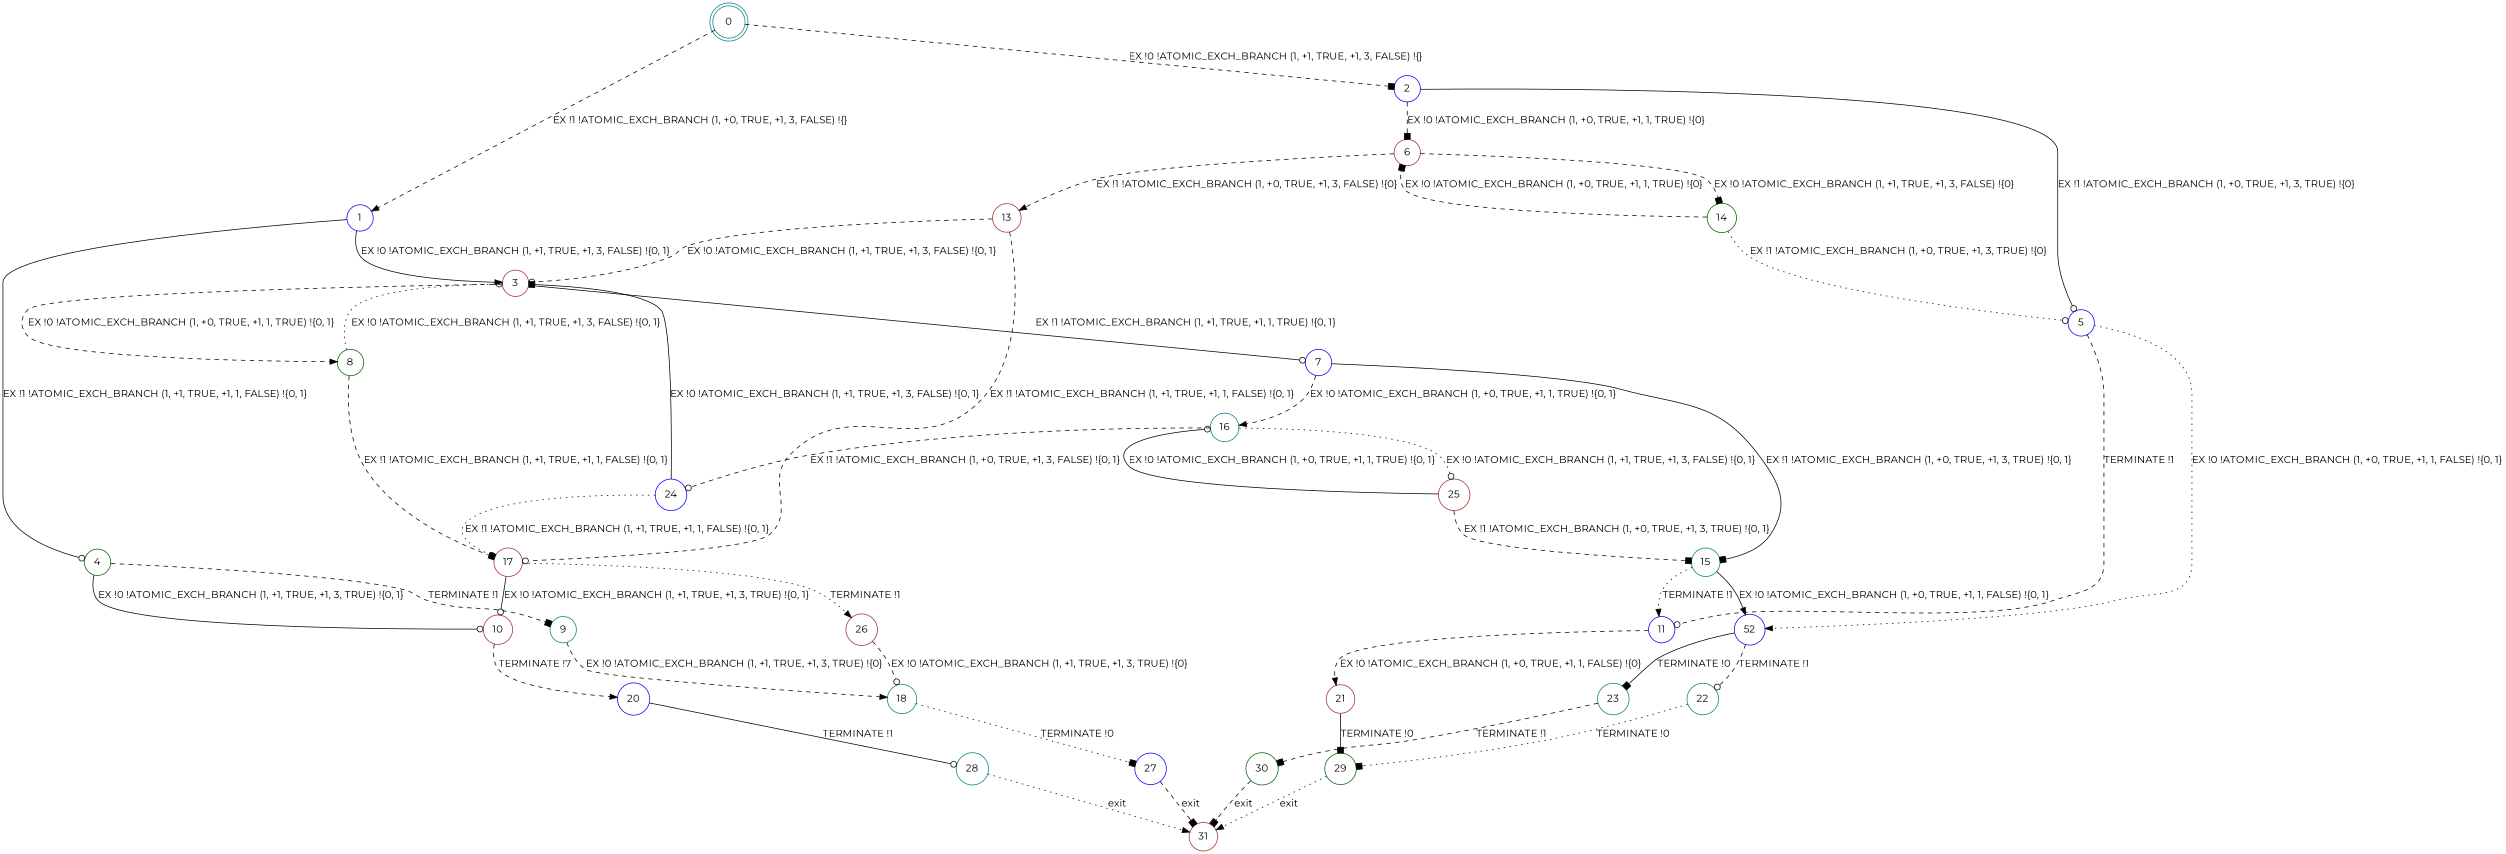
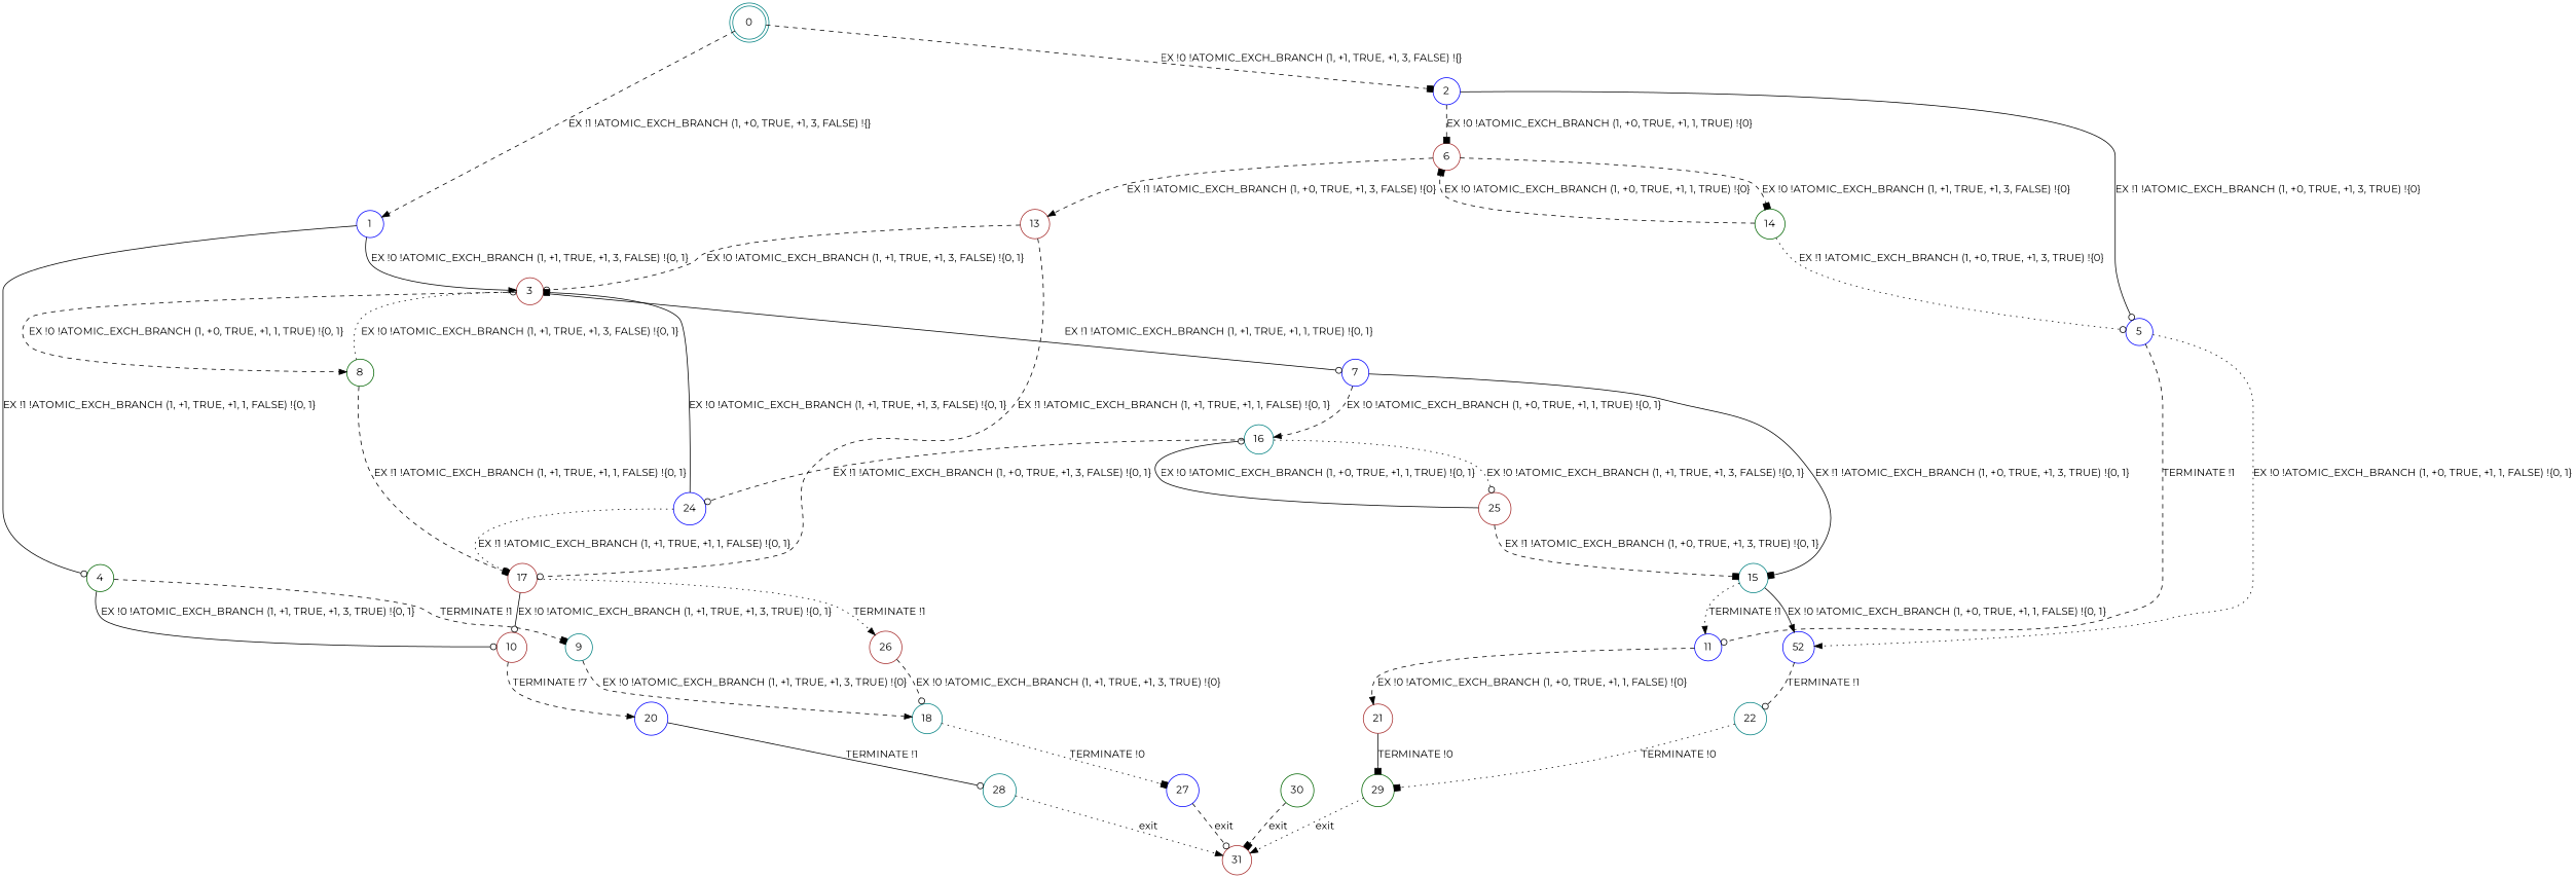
  digraph {
    fontname=Montserrat
    node [color=blue fontname=Montserrat shape=circle]
    edge [arrowhead=odot fontname=Montserrat style=dashed]
    0 [color=teal peripheries=2]
    1
    2
    3 [color=brown]
    4 [color=darkgreen]
    5
    6 [color=brown]
    7
    8 [color=darkgreen]
    9 [color=teal]
    10 [color=brown]
    11
    n13 [label=52]
    13 [color=brown]
    14 [color=darkgreen]
    15 [color=teal]
    16 [color=teal]
    17 [color=brown]
    18 [color=teal]
    20
    21 [color=brown]
    22 [color=teal]
-   23 [color=teal]
    24
    25 [color=brown]
    26 [color=brown]
    27
    28 [color=teal]
    29 [color=darkgreen]
    30 [color=darkgreen]
    31 [color=brown]
    0 -> 1 [arrowhead=normal label="EX !1 !ATOMIC_EXCH_BRANCH (1, +0, TRUE, +1, 3, FALSE) !{}"]
    0 -> 2 [arrowhead=box label="EX !0 !ATOMIC_EXCH_BRANCH (1, +1, TRUE, +1, 3, FALSE) !{}"]
    1 -> 3 [arrowhead=normal label="EX !0 !ATOMIC_EXCH_BRANCH (1, +1, TRUE, +1, 3, FALSE) !{0, 1}" style=solid]
    1 -> 4 [label="EX !1 !ATOMIC_EXCH_BRANCH (1, +1, TRUE, +1, 1, FALSE) !{0, 1}" style=solid]
    2 -> 5 [label="EX !1 !ATOMIC_EXCH_BRANCH (1, +0, TRUE, +1, 3, TRUE) !{0}" style=solid]
    2 -> 6 [arrowhead=box label="EX !0 !ATOMIC_EXCH_BRANCH (1, +0, TRUE, +1, 1, TRUE) !{0}"]
    3 -> 7 [label="EX !1 !ATOMIC_EXCH_BRANCH (1, +1, TRUE, +1, 1, TRUE) !{0, 1}" style=solid]
    3 -> 8 [arrowhead=normal label="EX !0 !ATOMIC_EXCH_BRANCH (1, +0, TRUE, +1, 1, TRUE) !{0, 1}"]
    4 -> 9 [arrowhead=box label="TERMINATE !1"]
    4 -> 10 [label="EX !0 !ATOMIC_EXCH_BRANCH (1, +1, TRUE, +1, 3, TRUE) !{0, 1}" style=solid]
    5 -> 11 [label="TERMINATE !1"]
    5 -> n13 [arrowhead=normal label="EX !0 !ATOMIC_EXCH_BRANCH (1, +0, TRUE, +1, 1, FALSE) !{0, 1}" style=dotted]
    6 -> 13 [arrowhead=normal label="EX !1 !ATOMIC_EXCH_BRANCH (1, +0, TRUE, +1, 3, FALSE) !{0}"]
    6 -> 14 [arrowhead=box label="EX !0 !ATOMIC_EXCH_BRANCH (1, +1, TRUE, +1, 3, FALSE) !{0}"]
    7 -> 15 [arrowhead=box label="EX !1 !ATOMIC_EXCH_BRANCH (1, +0, TRUE, +1, 3, TRUE) !{0, 1}" style=solid]
    7 -> 16 [arrowhead=normal label="EX !0 !ATOMIC_EXCH_BRANCH (1, +0, TRUE, +1, 1, TRUE) !{0, 1}"]
    8 -> 3 [label="EX !0 !ATOMIC_EXCH_BRANCH (1, +1, TRUE, +1, 3, FALSE) !{0, 1}" style=dotted]
    8 -> 17 [arrowhead=box label="EX !1 !ATOMIC_EXCH_BRANCH (1, +1, TRUE, +1, 1, FALSE) !{0, 1}"]
    9 -> 18 [arrowhead=normal label="EX !0 !ATOMIC_EXCH_BRANCH (1, +1, TRUE, +1, 3, TRUE) !{0}"]
    10 -> 20 [arrowhead=normal label="TERMINATE !7"]
    11 -> 21 [arrowhead=normal label="EX !0 !ATOMIC_EXCH_BRANCH (1, +0, TRUE, +1, 1, FALSE) !{0}"]
    n13 -> 22 [label="TERMINATE !1"]
-   n13 -> 23 [arrowhead=box label="TERMINATE !0" style=solid]
    13 -> 3 [label="EX !0 !ATOMIC_EXCH_BRANCH (1, +1, TRUE, +1, 3, FALSE) !{0, 1}"]
    13 -> 17 [label="EX !1 !ATOMIC_EXCH_BRANCH (1, +1, TRUE, +1, 1, FALSE) !{0, 1}"]
    14 -> 5 [label="EX !1 !ATOMIC_EXCH_BRANCH (1, +0, TRUE, +1, 3, TRUE) !{0}" style=dotted]
    14 -> 6 [arrowhead=box label="EX !0 !ATOMIC_EXCH_BRANCH (1, +0, TRUE, +1, 1, TRUE) !{0}"]
    15 -> 11 [arrowhead=normal label="TERMINATE !1" style=dotted]
    15 -> n13 [arrowhead=normal label="EX !0 !ATOMIC_EXCH_BRANCH (1, +0, TRUE, +1, 1, FALSE) !{0, 1}" style=solid]
    16 -> 24 [label="EX !1 !ATOMIC_EXCH_BRANCH (1, +0, TRUE, +1, 3, FALSE) !{0, 1}"]
    16 -> 25 [label="EX !0 !ATOMIC_EXCH_BRANCH (1, +1, TRUE, +1, 3, FALSE) !{0, 1}" style=dotted]
    17 -> 10 [label="EX !0 !ATOMIC_EXCH_BRANCH (1, +1, TRUE, +1, 3, TRUE) !{0, 1}" style=solid]
    17 -> 26 [arrowhead=normal label="TERMINATE !1" style=dotted]
    18 -> 27 [arrowhead=box label="TERMINATE !0" style=dotted]
    20 -> 28 [label="TERMINATE !1" style=solid]
    21 -> 29 [arrowhead=box label="TERMINATE !0" style=solid]
    22 -> 29 [arrowhead=box label="TERMINATE !0" style=dotted]
-   23 -> 30 [arrowhead=box label="TERMINATE !1"]
    24 -> 3 [arrowhead=box label="EX !0 !ATOMIC_EXCH_BRANCH (1, +1, TRUE, +1, 3, FALSE) !{0, 1}" style=solid]
    24 -> 17 [label="EX !1 !ATOMIC_EXCH_BRANCH (1, +1, TRUE, +1, 1, FALSE) !{0, 1}" style=dotted]
    25 -> 15 [arrowhead=box label="EX !1 !ATOMIC_EXCH_BRANCH (1, +0, TRUE, +1, 3, TRUE) !{0, 1}"]
    25 -> 16 [label="EX !0 !ATOMIC_EXCH_BRANCH (1, +0, TRUE, +1, 1, TRUE) !{0, 1}" style=solid]
    26 -> 18 [label="EX !0 !ATOMIC_EXCH_BRANCH (1, +1, TRUE, +1, 3, TRUE) !{0}"]
-   27 -> 31 [arrowhead=box label=exit]
+   27 -> 31 [label=exit]
    28 -> 31 [arrowhead=normal label=exit style=dotted]
    29 -> 31 [arrowhead=normal label=exit style=dotted]
    30 -> 31 [arrowhead=box label=exit]
  }
